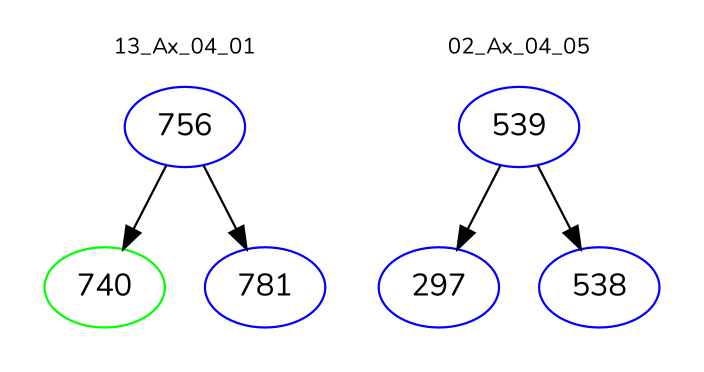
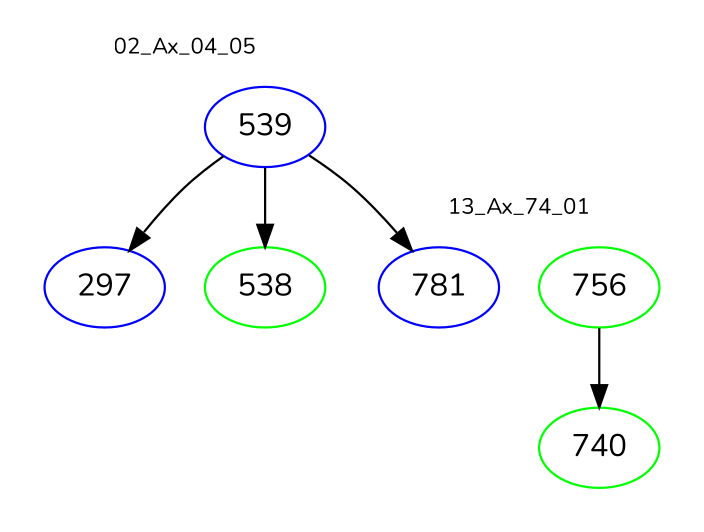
  digraph {
    fontname=Nunito
    node [color=blue fontname=Nunito]
    edge [color=black fontname=Nunito]
-   n1 [label=756]
+   n1 [color=green label=756]
    n2 [color=green label=740]
    n3 [label=781]
    n4 [label=539]
    n5 [label=297]
-   n6 [label=538]
+   n6 [color=green label=538]
    subgraph cluster_1 {
      color=white
      fontsize=10
-     label="13_Ax_04_01"
+     label="13_Ax_74_01"
      n1
      n2
      n3
    }
    subgraph cluster_2 {
      color=white
      fontsize=10
      label="02_Ax_04_05"
      n4
      n5
      n6
    }
    n1 -> n2
-   n1 -> n3
+   n4 -> n3
    n4 -> n5
    n4 -> n6
  }
